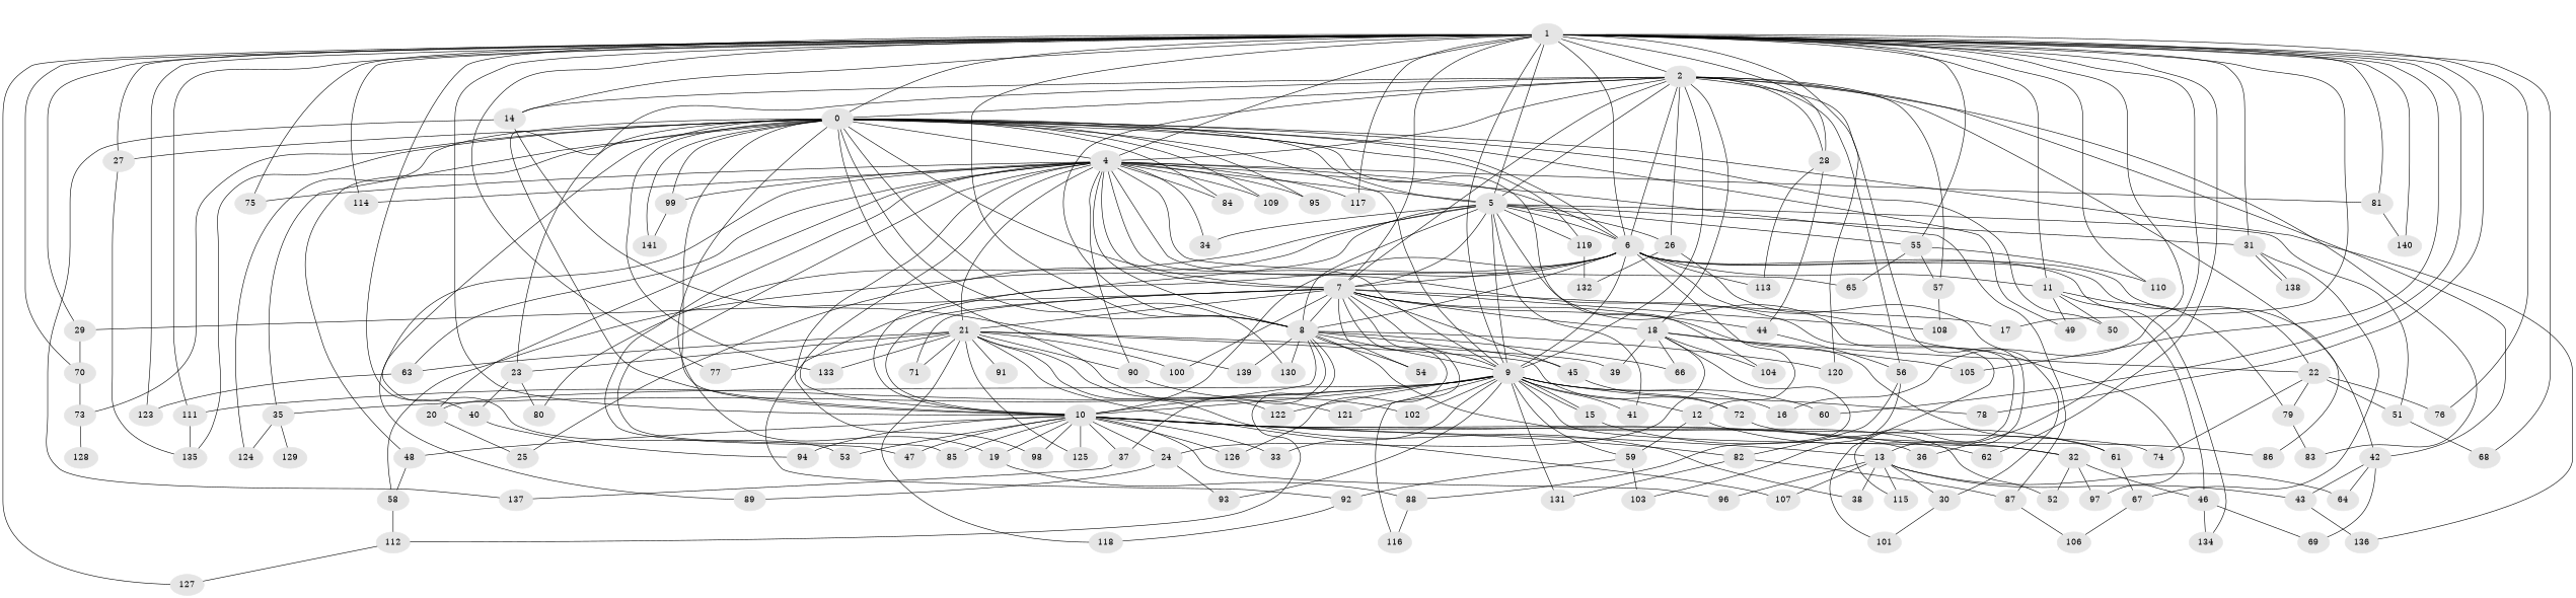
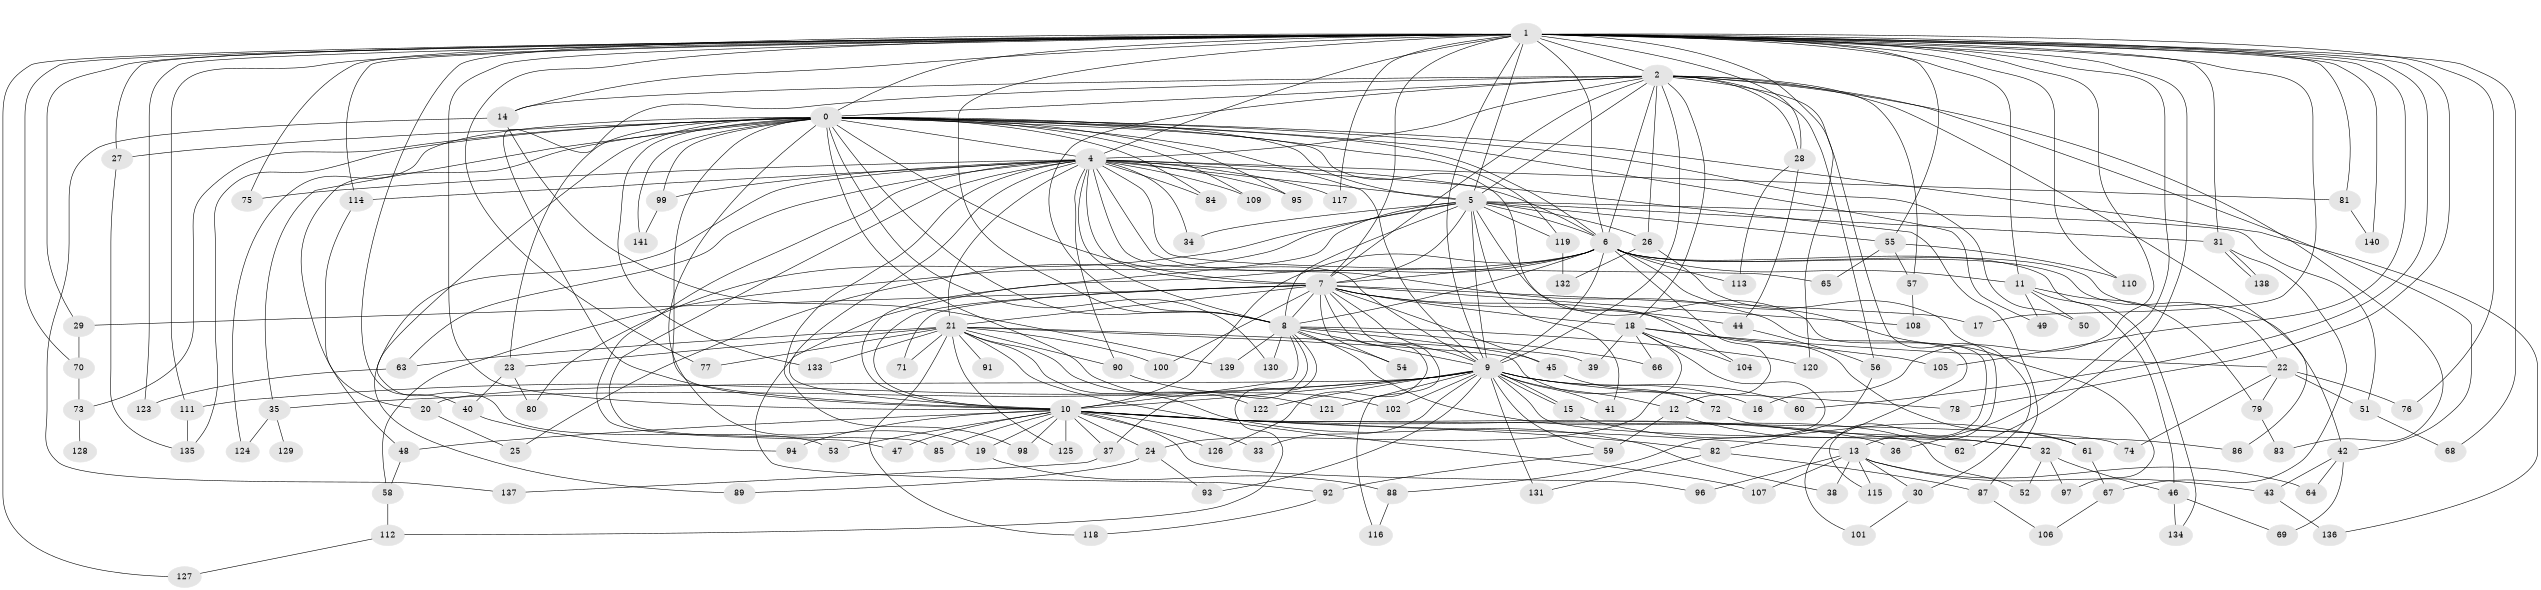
  graph {
    node [color=gray90 style=filled]
    1
    2
    n3 [label=0]
    4
    5
    6
    7
    8
    9
    10
    11
    14
    16
    17
    27
    28
    29
    31
    36
    40
    55
    60
    62
    68
    70
    75
    76
    77
    78
    81
    105
    110
    111
    114
    117
    120
    123
    127
    140
    13
    18
    26
    42
    56
    57
    83
    86
    19
    23
    35
    48
    49
    50
    53
    73
    84
    95
    99
    104
    109
    119
    121
    124
    130
    133
    135
    136
    141
    20
    21
    34
    47
    63
    65
    85
    87
    89
    90
    98
    101
    25
    41
    51
    80
    115
    12
    22
    58
    92
    97
    113
    134
    44
    45
    54
    61
    71
    100
    108
    116
    126
    37
    52
    66
    112
    139
    15
    32
    33
    59
    93
    102
    122
    131
    24
    74
    82
    94
    96
    125
    46
    79
    137
    67
    138
    30
    38
    43
    64
    107
    39
    88
    132
    69
-   103
    129
    128
    72
    91
    118
    106
    1 -- 2
    1 -- n3
    1 -- 4
    1 -- 5
    1 -- 6
    1 -- 7
    1 -- 8
    1 -- 9
    1 -- 10
    1 -- 11
    1 -- 14
    1 -- 16
    1 -- 17
    1 -- 27
    1 -- 28
    1 -- 29
    1 -- 31
    1 -- 36
    1 -- 40
    1 -- 55
    1 -- 60
    1 -- 62
    1 -- 68
    1 -- 70
    1 -- 75
    1 -- 76
    1 -- 77
    1 -- 78
    1 -- 81
    1 -- 105
    1 -- 110
    1 -- 111
    1 -- 114
    1 -- 117
    1 -- 120
    1 -- 123
    1 -- 127
    1 -- 140
    2 -- n3
    2 -- 4
    2 -- 5
    2 -- 6
    2 -- 7
    2 -- 8
    2 -- 9
    2 -- 10
    2 -- 14
    2 -- 28
    2 -- 13
    2 -- 18
    2 -- 26
    2 -- 42
    2 -- 56
    2 -- 57
    2 -- 83
    2 -- 86
    n3 -- 4
    n3 -- 5
    n3 -- 6
    n3 -- 7
    n3 -- 8
    n3 -- 9
    n3 -- 10
    n3 -- 27
    n3 -- 19
    n3 -- 23
    n3 -- 35
    n3 -- 48
    n3 -- 49
    n3 -- 50
    n3 -- 53
    n3 -- 73
    n3 -- 84
    n3 -- 95
    n3 -- 99
    n3 -- 104
    n3 -- 109
    n3 -- 119
    n3 -- 121
    n3 -- 124
    n3 -- 130
    n3 -- 133
    n3 -- 135
    n3 -- 136
    n3 -- 141
    4 -- 5
    4 -- 6
    4 -- 7
    4 -- 8
    4 -- 9
    4 -- 10
    4 -- 75
    4 -- 81
    4 -- 114
    4 -- 117
    4 -- 84
    4 -- 95
    4 -- 99
    4 -- 109
-   4 -- 20
+   114 -- 20
    4 -- 21
    4 -- 34
    4 -- 47
    4 -- 63
    4 -- 65
    4 -- 85
    4 -- 87
    4 -- 89
    4 -- 90
    4 -- 98
    4 -- 101
    5 -- 6
    5 -- 7
    5 -- 8
    5 -- 9
    5 -- 10
    5 -- 31
    5 -- 55
    5 -- 26
    5 -- 119
    5 -- 34
    5 -- 25
    5 -- 41
    5 -- 51
    5 -- 80
    5 -- 115
    6 -- 7
    6 -- 8
    6 -- 9
    6 -- 10
    6 -- 11
    6 -- 42
    6 -- 12
    6 -- 22
    6 -- 58
    6 -- 92
    6 -- 97
    6 -- 113
    6 -- 134
    7 -- 8
    7 -- 9
    7 -- 10
    7 -- 17
    7 -- 29
    7 -- 18
    7 -- 21
    7 -- 44
    7 -- 45
    7 -- 54
    7 -- 61
    7 -- 71
    7 -- 100
    7 -- 108
    7 -- 116
    7 -- 126
    8 -- 9
    8 -- 10
    8 -- 120
    8 -- 130
    8 -- 45
    8 -- 54
    8 -- 37
    8 -- 52
    8 -- 66
    8 -- 112
    8 -- 139
    9 -- 10
    9 -- 16
    9 -- 60
    9 -- 78
    9 -- 111
    9 -- 35
    9 -- 121
    9 -- 20
    9 -- 41
    9 -- 12
    9 -- 15
    9 -- 15
    9 -- 32
    9 -- 33
    9 -- 59
    9 -- 93
    9 -- 102
    9 -- 122
    9 -- 131
    10 -- 36
    10 -- 62
    10 -- 13
    10 -- 19
    10 -- 48
    10 -- 53
    10 -- 47
    10 -- 85
    10 -- 98
    10 -- 126
    10 -- 37
    10 -- 33
    10 -- 24
    10 -- 74
    10 -- 82
    10 -- 94
    10 -- 96
    10 -- 125
    11 -- 49
    11 -- 50
    11 -- 46
    11 -- 79
    14 -- 139
    14 -- 137
    27 -- 135
    28 -- 113
    28 -- 44
    29 -- 70
    31 -- 67
    31 -- 138
    31 -- 138
    40 -- 94
    55 -- 110
    55 -- 57
    55 -- 65
    70 -- 73
    81 -- 140
    111 -- 135
    13 -- 115
    13 -- 96
    13 -- 30
    13 -- 38
    13 -- 43
    13 -- 64
    13 -- 107
    18 -- 105
    18 -- 104
    18 -- 22
    18 -- 66
    18 -- 24
    18 -- 39
    18 -- 88
    26 -- 30
    26 -- 132
    42 -- 43
    42 -- 64
    42 -- 69
    56 -- 82
-   56 -- 103
    57 -- 108
    19 -- 88
    23 -- 40
    23 -- 80
    35 -- 124
    35 -- 129
    48 -- 58
    73 -- 128
    99 -- 141
    119 -- 132
    20 -- 25
    21 -- 77
    21 -- 23
    21 -- 133
    21 -- 63
    21 -- 90
    21 -- 71
    21 -- 100
    21 -- 122
    21 -- 125
    21 -- 38
    21 -- 107
    21 -- 39
    21 -- 72
    21 -- 91
    21 -- 118
    63 -- 123
    87 -- 106
    90 -- 102
    51 -- 68
    12 -- 32
    12 -- 59
    22 -- 76
    22 -- 51
    22 -- 74
    22 -- 79
    58 -- 112
    92 -- 118
    44 -- 56
    45 -- 72
    61 -- 67
    37 -- 137
    112 -- 127
    15 -- 61
    32 -- 97
    32 -- 52
    32 -- 46
    59 -- 92
-   59 -- 103
    24 -- 89
    24 -- 93
    82 -- 87
    82 -- 131
    46 -- 134
    46 -- 69
    79 -- 83
    67 -- 106
    30 -- 101
    43 -- 136
    88 -- 116
    72 -- 86
  }
